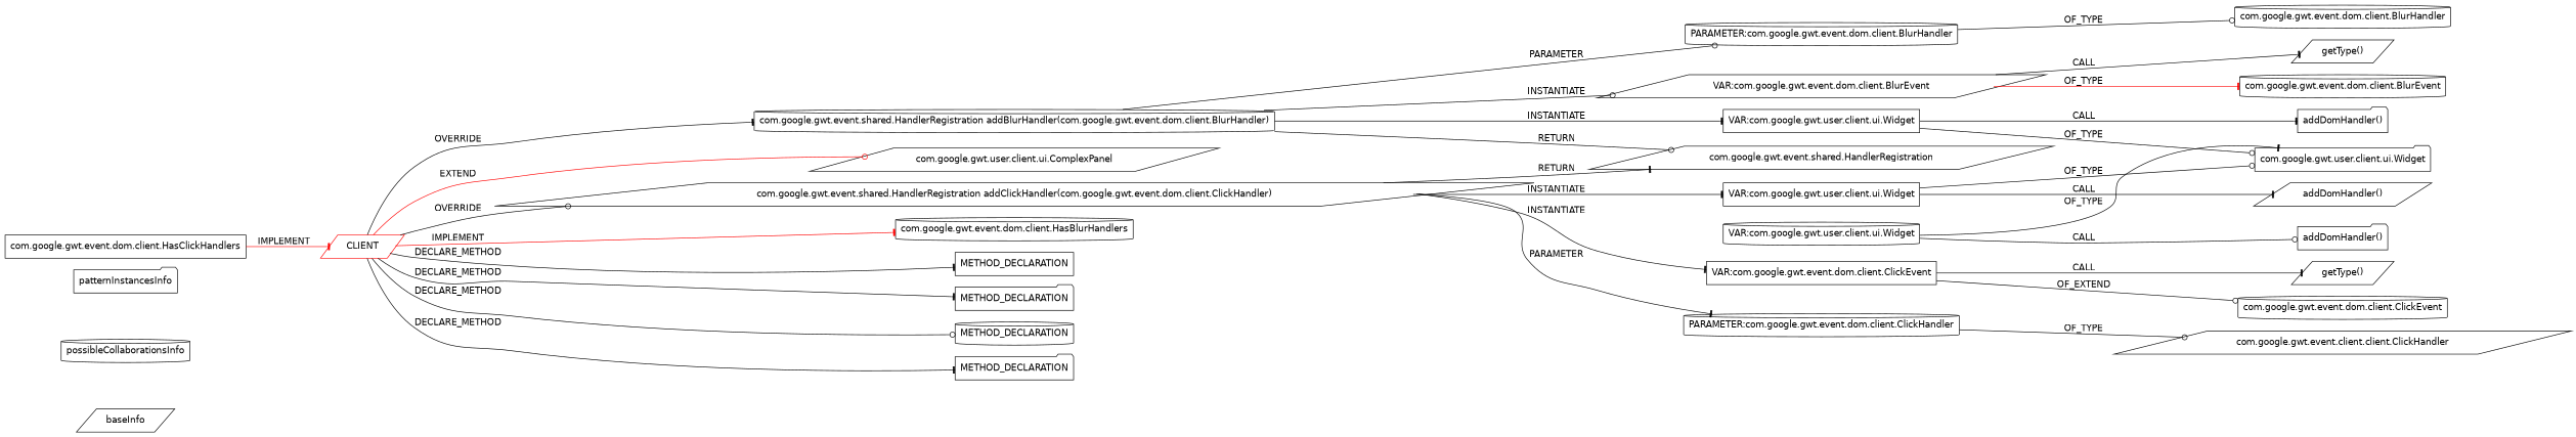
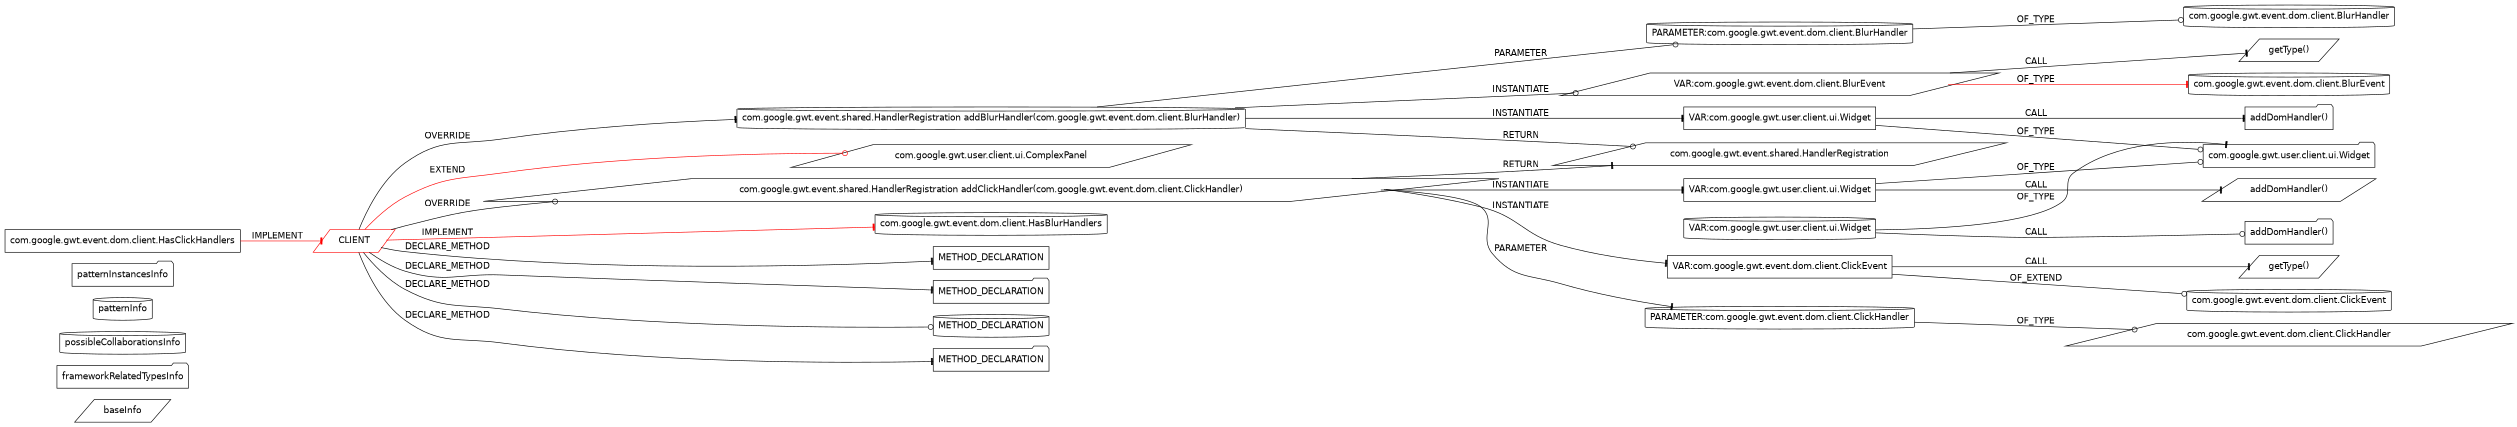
  digraph {
    fontname="DejaVu Sans"
    rankdir=LR
    node [fontname="DejaVu Sans" shape=cylinder isFrameworkType=false]
    edge [arrowhead=tee fontname="DejaVu Sans"]
    baseInfo [category=pattern graphId=1562 isAnonymous=false possibleRelation=false shape=parallelogram isFrameworkType=""]
+   frameworkRelatedTypesInfo [0="com.google.gwt.user.client.ui.ComplexPanel" 1="com.google.gwt.event.dom.client.HasClickHandlers" 2="com.google.gwt.event.dom.client.HasBlurHandlers" shape=folder isFrameworkType=""]
    possibleCollaborationsInfo [isFrameworkType=""]
+   patternInfo [frequency=2.0 patternRootClient=0 isFrameworkType=""]
    patternInstancesInfo [0="mguiral-GwtSvgLib~/mguiral-GwtSvgLib/GwtSvgLib-master/src/gwt/html5/svg/client/user/ui/SVGSymbolWidget.java~SVGSymbolWidget~3998" 1="mguiral-GwtSvgLib~/mguiral-GwtSvgLib/GwtSvgLib-master/src/gwt/html5/svg/client/user/ui/SVGSwitchWidget.java~SVGSwitchWidget~4001" shape=folder isFrameworkType=""]
    n6 [label="PARAMETER:com.google.gwt.event.dom.client.BlurHandler" vertexType=PARAMETER_DECLARATION]
    n7 [label="com.google.gwt.event.dom.client.BlurHandler" vertexType=FRAMEWORK_INTERFACE_TYPE]
    n8 [label="com.google.gwt.event.shared.HandlerRegistration addBlurHandler(com.google.gwt.event.dom.client.BlurHandler)" vertexType=OVERRIDING_METHOD_DECLARATION]
    n9 [label="VAR:com.google.gwt.user.client.ui.Widget" shape=box vertexType=VARIABLE_EXPRESION]
    n10 [label="VAR:com.google.gwt.event.dom.client.BlurEvent" shape=parallelogram vertexType=VARIABLE_EXPRESION]
    n11 [label="com.google.gwt.event.shared.HandlerRegistration" shape=parallelogram vertexType=FRAMEWORK_INTERFACE_TYPE]
    n12 [label="com.google.gwt.user.client.ui.Widget" shape=folder vertexType=FRAMEWORK_CLASS_TYPE]
    n13 [label="addDomHandler()" shape=folder vertexType=INSIDE_CALL]
    n14 [label="getType()" shape=parallelogram vertexType=INSIDE_CALL]
    n15 [label="com.google.gwt.event.dom.client.BlurEvent" vertexType=FRAMEWORK_CLASS_TYPE]
    n16 [color=red label=CLIENT shape=parallelogram vertexType=ROOT_CLIENT_CLASS_DECLARATION]
    n17 [label="com.google.gwt.user.client.ui.ComplexPanel" shape=parallelogram vertexType=FRAMEWORK_CLASS_TYPE]
    n18 [label="com.google.gwt.event.shared.HandlerRegistration addClickHandler(com.google.gwt.event.dom.client.ClickHandler)" shape=parallelogram vertexType=OVERRIDING_METHOD_DECLARATION]
    n19 [label="com.google.gwt.event.dom.client.HasBlurHandlers" vertexType=FRAMEWORK_INTERFACE_TYPE]
    n20 [label=METHOD_DECLARATION shape=box vertexType=CLIENT_METHOD_DECLARATION]
    n21 [label=METHOD_DECLARATION shape=folder vertexType=CLIENT_METHOD_DECLARATION]
    n22 [label=METHOD_DECLARATION vertexType=CLIENT_METHOD_DECLARATION]
    n23 [label=METHOD_DECLARATION shape=folder vertexType=CLIENT_METHOD_DECLARATION]
    n24 [label="com.google.gwt.event.dom.client.HasClickHandlers" shape=box vertexType=FRAMEWORK_INTERFACE_TYPE]
    n25 [label="VAR:com.google.gwt.user.client.ui.Widget" shape=box vertexType=VARIABLE_EXPRESION]
    n26 [label="VAR:com.google.gwt.event.dom.client.ClickEvent" shape=box vertexType=VARIABLE_EXPRESION]
    n27 [label="PARAMETER:com.google.gwt.event.dom.client.ClickHandler" vertexType=PARAMETER_DECLARATION]
    n28 [label="addDomHandler()" shape=parallelogram vertexType=INSIDE_CALL]
    n29 [label="VAR:com.google.gwt.user.client.ui.Widget" vertexType=VARIABLE_EXPRESION]
    n30 [label="addDomHandler()" shape=folder vertexType=INSIDE_CALL]
    n31 [label="getType()" shape=parallelogram vertexType=INSIDE_CALL]
    n32 [label="com.google.gwt.event.dom.client.ClickEvent" vertexType=FRAMEWORK_CLASS_TYPE]
-   n33 [label="com.google.gwt.event.client.client.ClickHandler" shape=parallelogram vertexType=FRAMEWORK_INTERFACE_TYPE]
+   n33 [label="com.google.gwt.event.dom.client.ClickHandler" shape=parallelogram vertexType=FRAMEWORK_INTERFACE_TYPE]
    n6 -> n7 [arrowhead=odot label=OF_TYPE]
    n8 -> n6 [arrowhead=odot label=PARAMETER]
    n8 -> n9 [label=INSTANTIATE]
    n8 -> n10 [arrowhead=odot label=INSTANTIATE]
    n8 -> n11 [arrowhead=odot label=RETURN]
    n9 -> n12 [arrowhead=odot label=OF_TYPE]
    n9 -> n13 [label=CALL]
    n10 -> n14 [label=CALL]
    n10 -> n15 [color=red label=OF_TYPE]
    n16 -> n8 [label=OVERRIDE]
    n16 -> n17 [arrowhead=odot color=red label=EXTEND]
    n16 -> n18 [arrowhead=odot label=OVERRIDE]
    n16 -> n19 [color=red label=IMPLEMENT]
    n16 -> n20 [label=DECLARE_METHOD]
    n16 -> n21 [label=DECLARE_METHOD]
    n16 -> n22 [arrowhead=odot label=DECLARE_METHOD]
    n16 -> n23 [label=DECLARE_METHOD]
    n18 -> n11 [label=RETURN]
    n18 -> n25 [label=INSTANTIATE]
    n18 -> n26 [label=INSTANTIATE]
    n18 -> n27 [label=PARAMETER]
    n24 -> n16 [color=red label=IMPLEMENT]
    n25 -> n12 [arrowhead=odot label=OF_TYPE]
    n25 -> n28 [label=CALL]
    n26 -> n31 [label=CALL]
    n26 -> n32 [arrowhead=odot label=OF_EXTEND]
    n27 -> n33 [arrowhead=odot label=OF_TYPE]
    n29 -> n12 [label=OF_TYPE]
    n29 -> n30 [arrowhead=odot label=CALL]
  }
